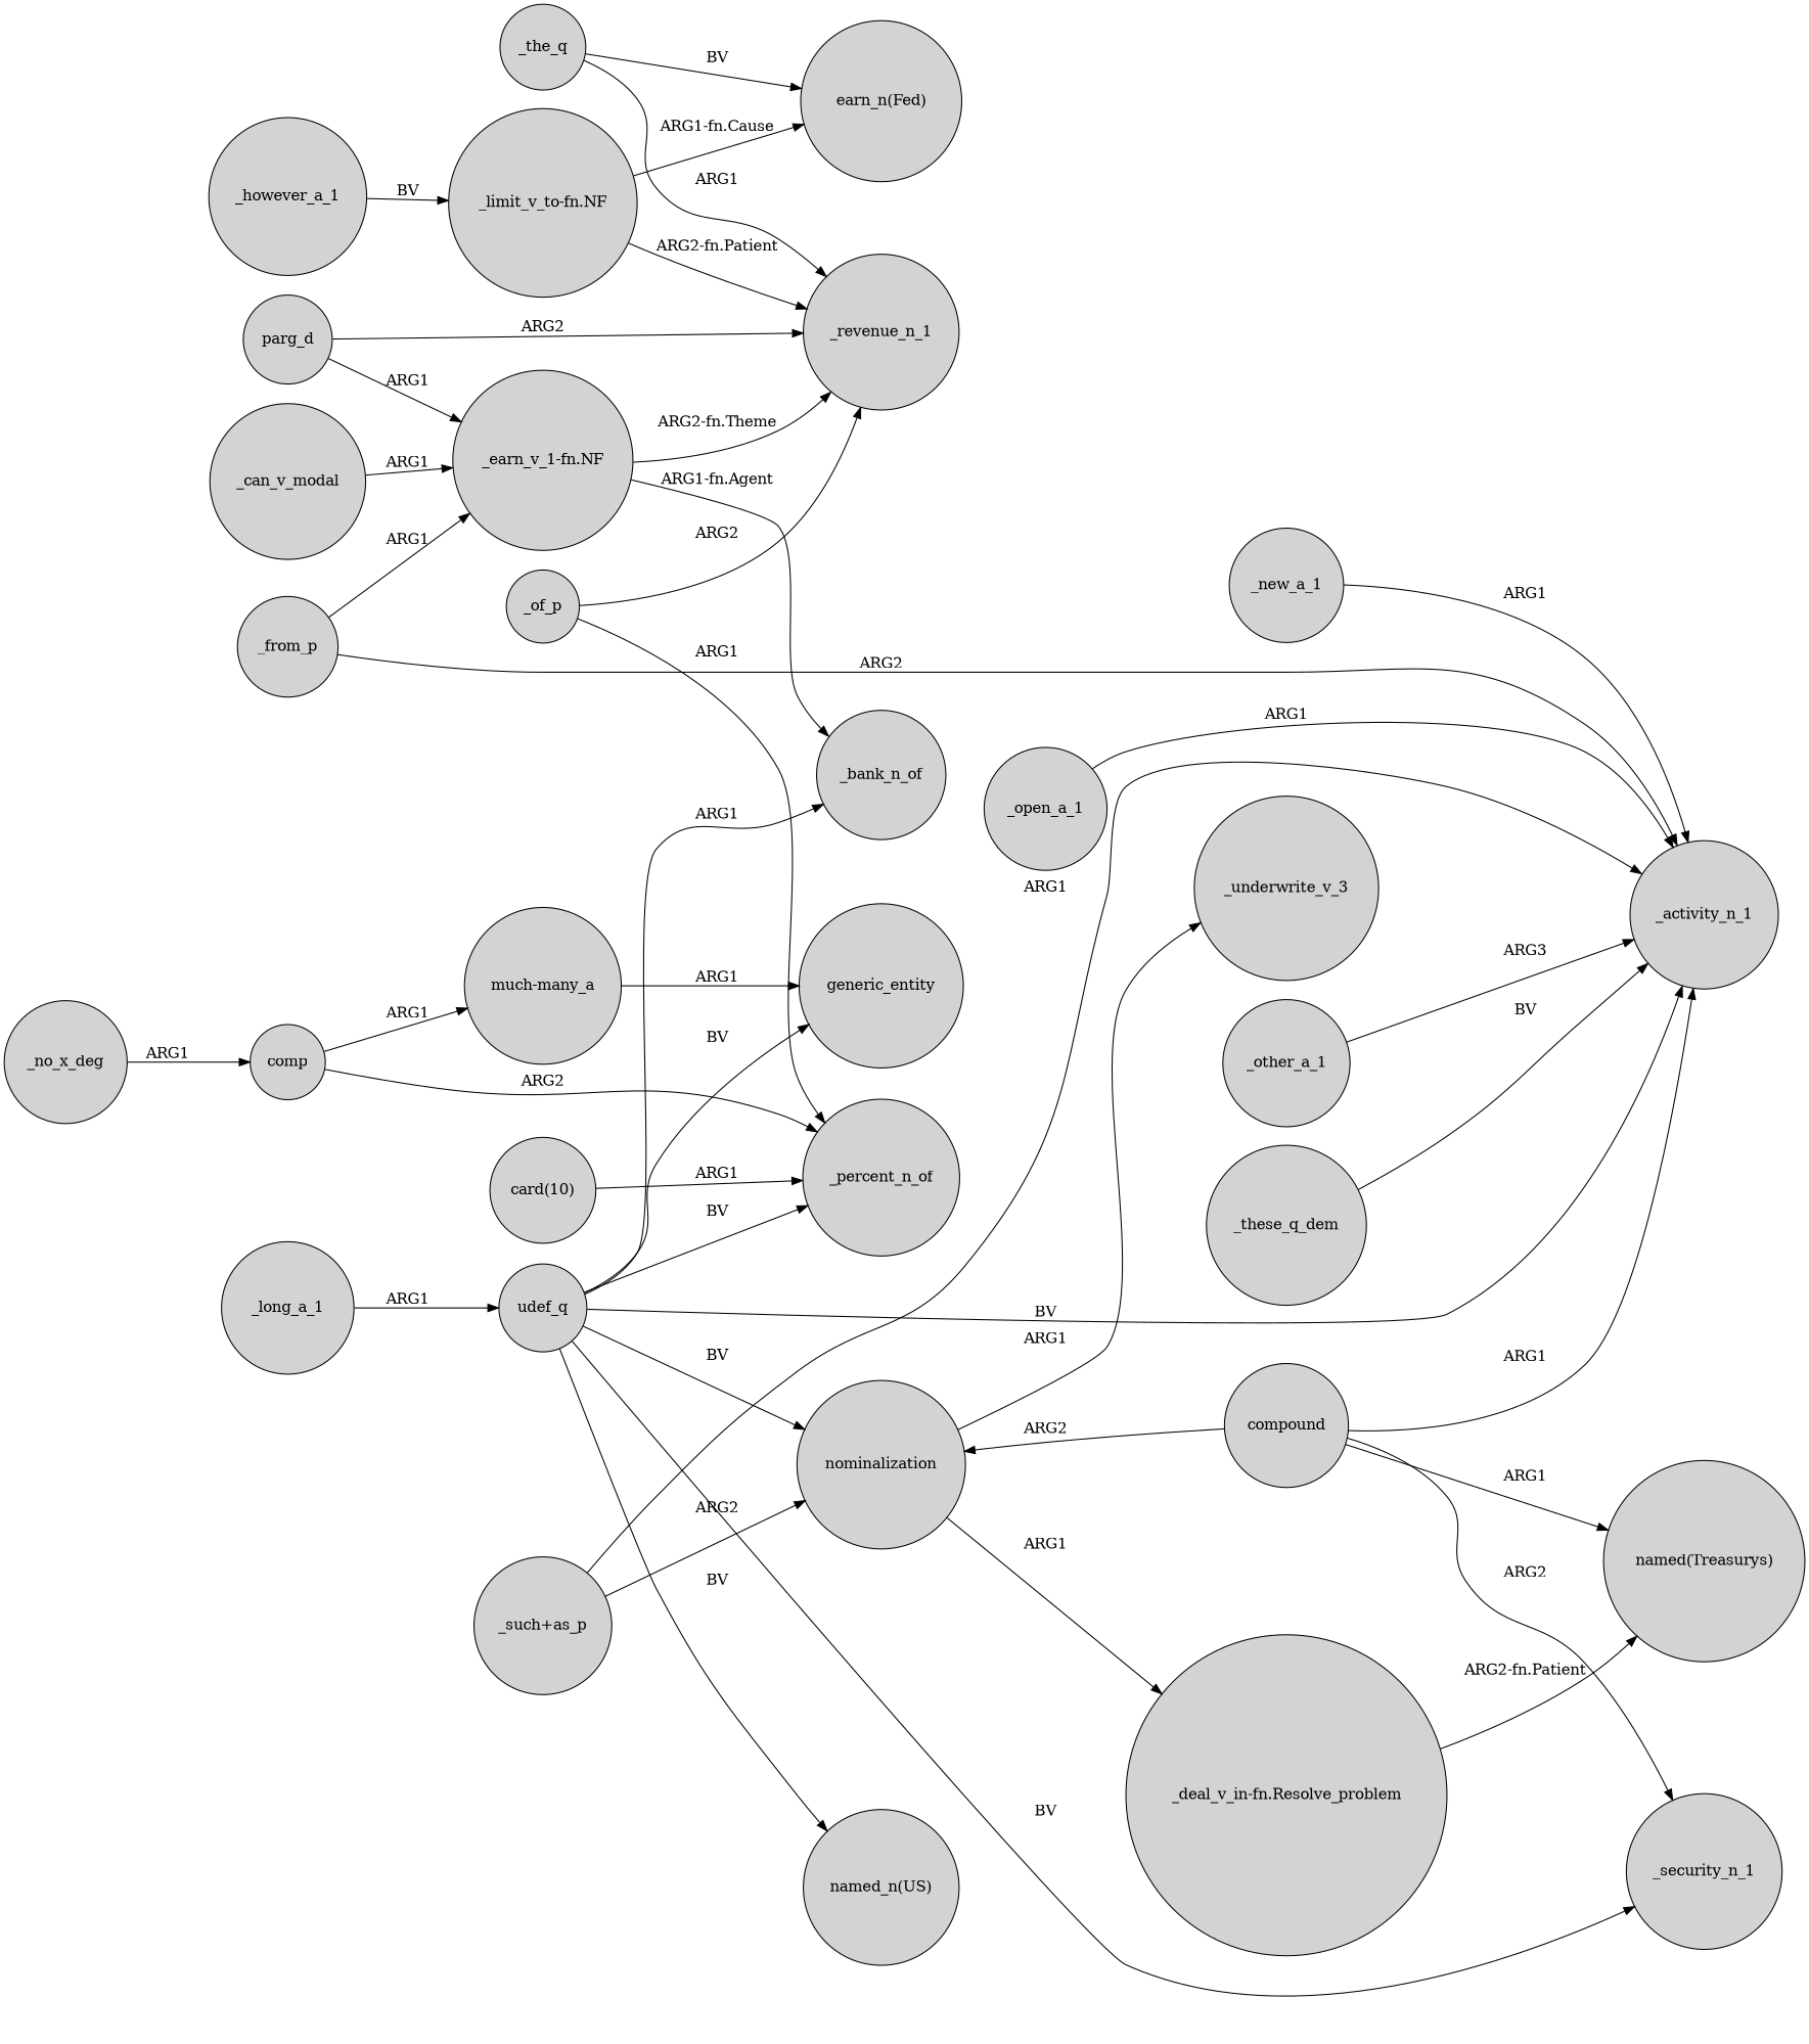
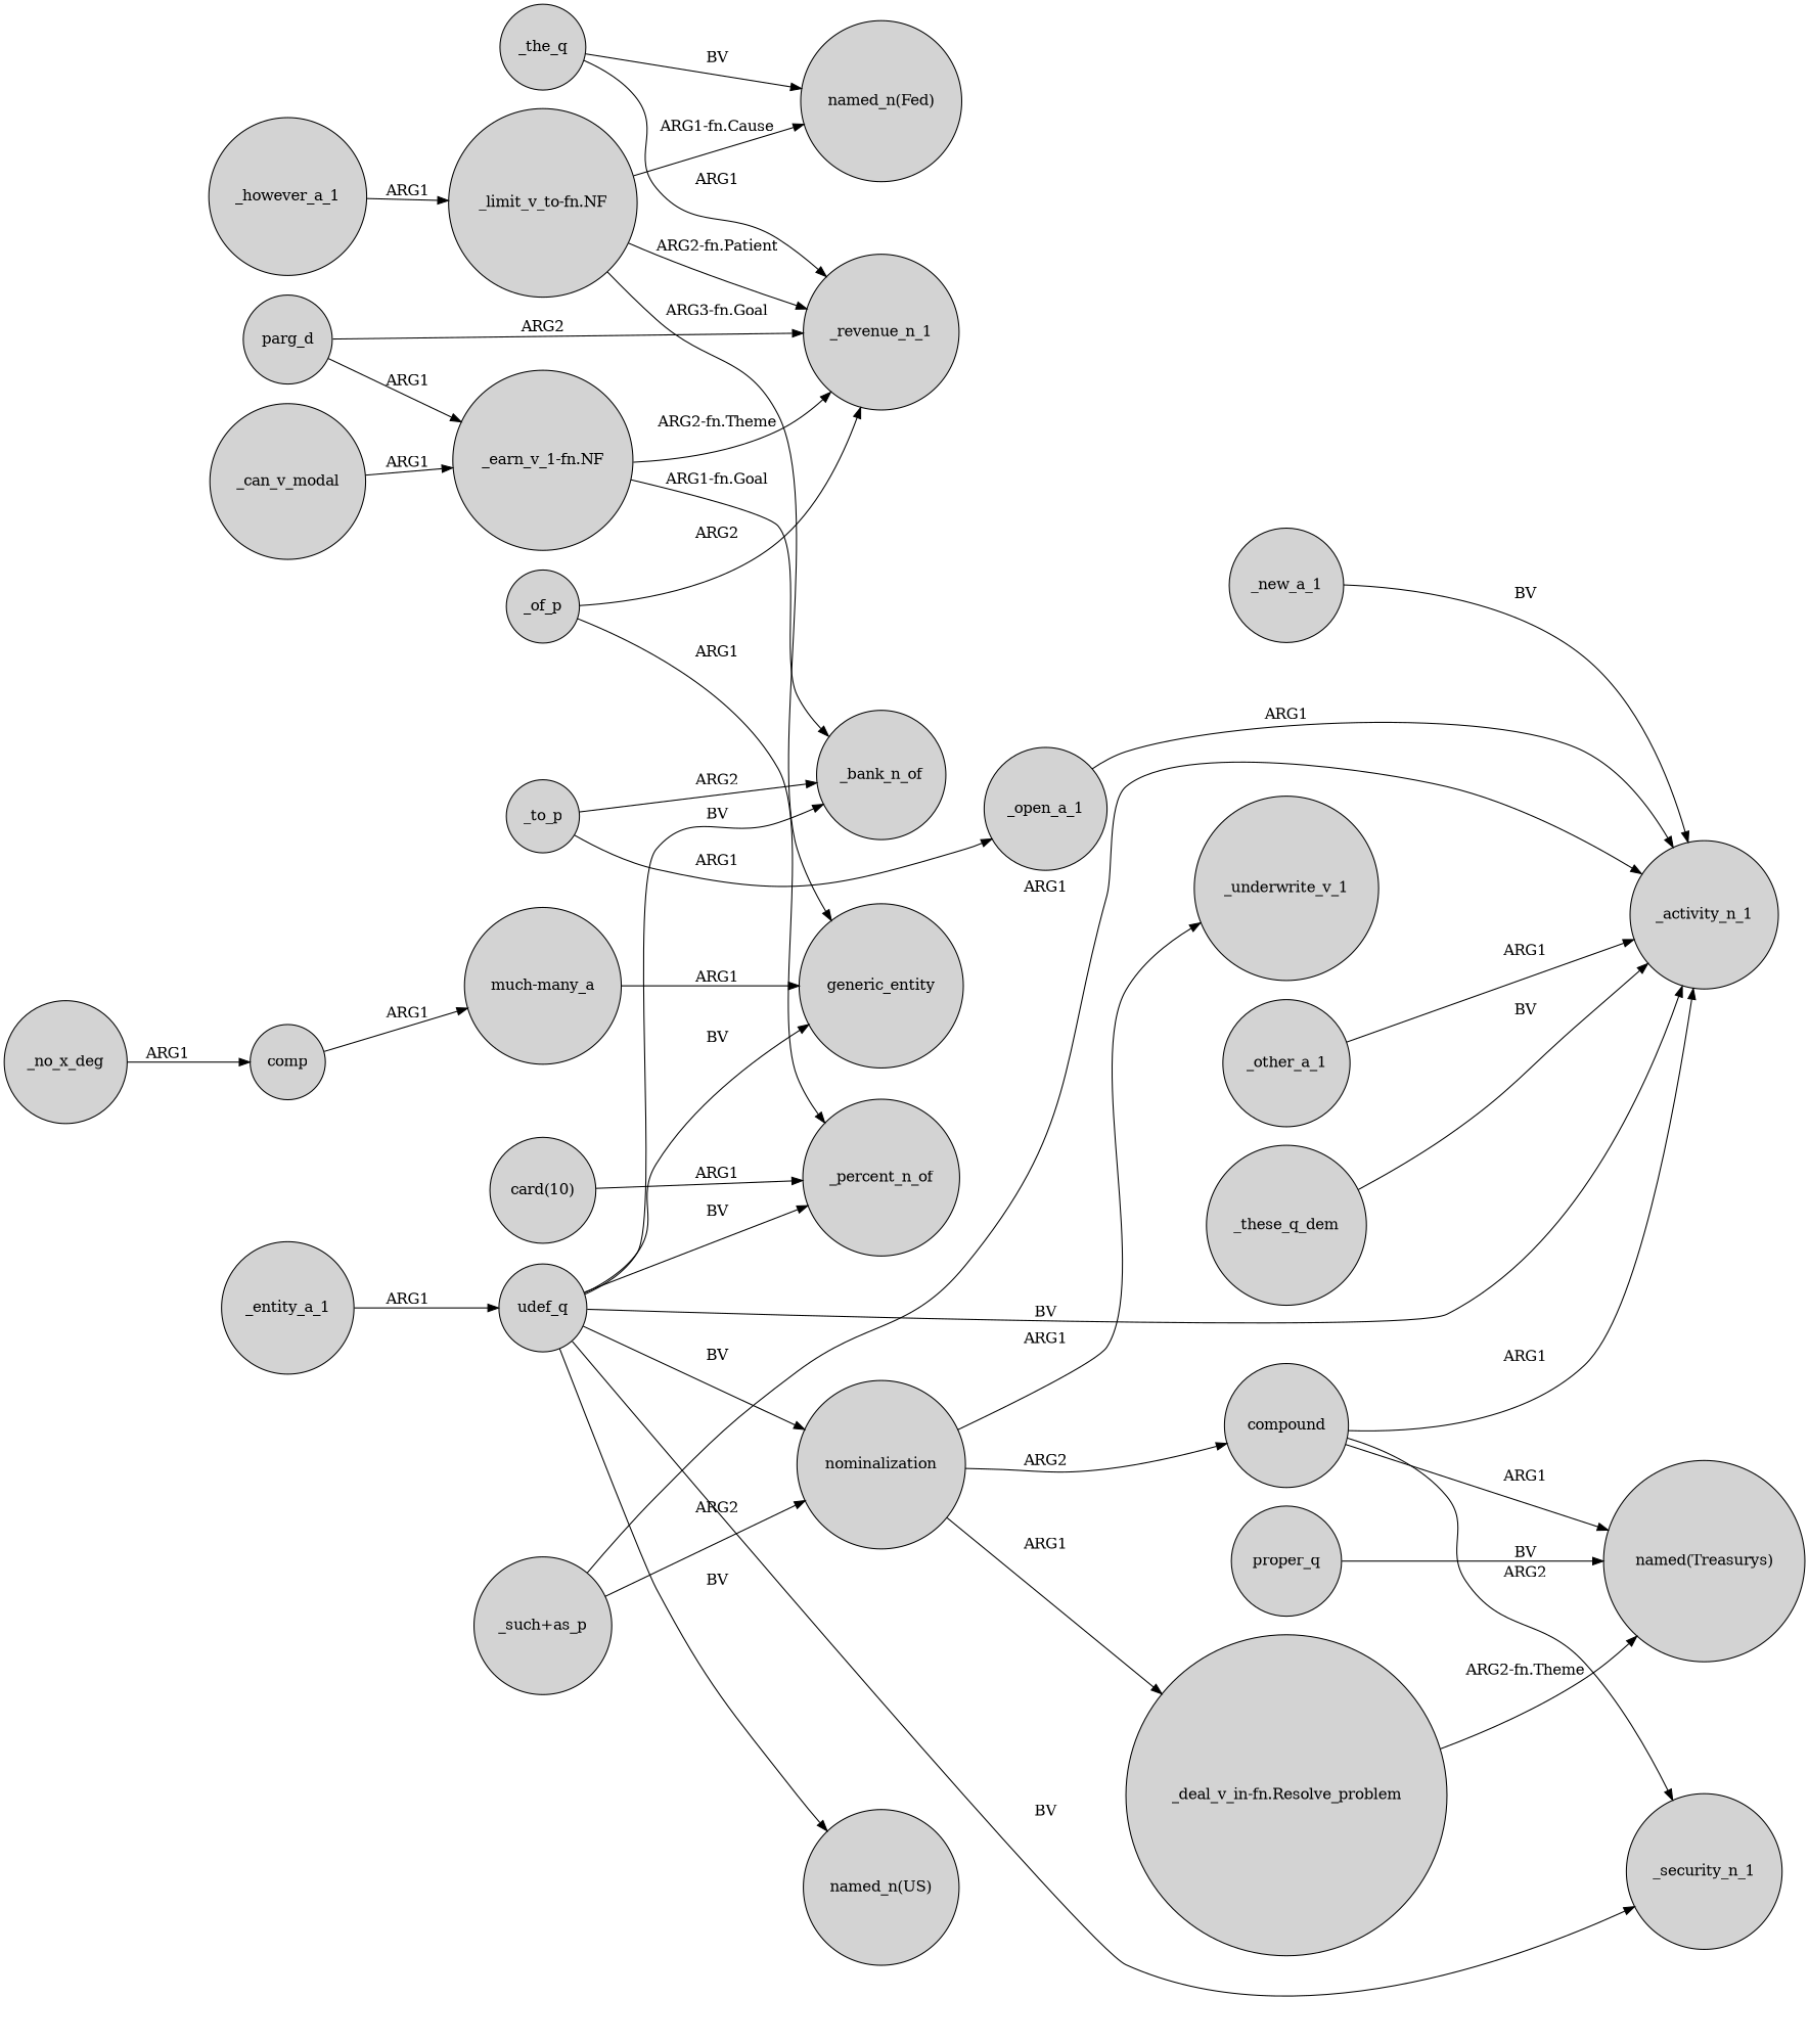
  digraph {
    rankdir=LR
    node [shape=circle style=filled]
    "_such+as_p"
    nominalization
    _activity_n_1
    "_deal_v_in-fn.Resolve_problem"
-   _underwrite_v_1 [label=_underwrite_v_3]
+   _underwrite_v_1
    "named(Treasurys)"
+   proper_q
    _open_a_1
    _the_q
-   "named_n(Fed)" [label="earn_n(Fed)"]
+   "named_n(Fed)"
    _revenue_n_1
    _however_a_1
    "_limit_v_to-fn.NF"
    generic_entity
    udef_q
    "named_n(US)"
    _percent_n_of
    _security_n_1
    _bank_n_of
    parg_d
    "_earn_v_1-fn.NF"
    "much-many_a"
    comp
    compound
    _no_x_deg
    _can_v_modal
    _of_p
-   _from_p
    "card(10)"
-   _long_a_1
+   _to_p
+   _long_a_1 [label=_entity_a_1]
    _other_a_1
    _these_q_dem
    _new_a_1
    "_such+as_p" -> nominalization [label=ARG2]
    "_such+as_p" -> _activity_n_1 [label=ARG1]
    nominalization -> "_deal_v_in-fn.Resolve_problem" [label=ARG1]
    nominalization -> _underwrite_v_1 [label=ARG1]
-   "_deal_v_in-fn.Resolve_problem" -> "named(Treasurys)" [label="ARG2-fn.Patient"]
+   "_deal_v_in-fn.Resolve_problem" -> "named(Treasurys)" [label="ARG2-fn.Theme"]
+   proper_q -> "named(Treasurys)" [label=BV]
    _open_a_1 -> _activity_n_1 [label=ARG1]
    _the_q -> "named_n(Fed)" [label=BV]
    _the_q -> _revenue_n_1 [label=ARG1]
-   _however_a_1 -> "_limit_v_to-fn.NF" [label=BV]
+   _however_a_1 -> "_limit_v_to-fn.NF" [label=ARG1]
    "_limit_v_to-fn.NF" -> "named_n(Fed)" [label="ARG1-fn.Cause"]
    "_limit_v_to-fn.NF" -> _revenue_n_1 [label="ARG2-fn.Patient"]
+   "_limit_v_to-fn.NF" -> generic_entity [label="ARG3-fn.Goal"]
    udef_q -> nominalization [label=BV]
    udef_q -> _activity_n_1 [label=BV]
    udef_q -> generic_entity [label=BV]
    udef_q -> "named_n(US)" [label=BV]
    udef_q -> _percent_n_of [label=BV]
    udef_q -> _security_n_1 [label=BV]
-   udef_q -> _bank_n_of [label=ARG1]
+   udef_q -> _bank_n_of [label=BV]
    parg_d -> _revenue_n_1 [label=ARG2]
    parg_d -> "_earn_v_1-fn.NF" [label=ARG1]
    "_earn_v_1-fn.NF" -> _revenue_n_1 [label="ARG2-fn.Theme"]
-   "_earn_v_1-fn.NF" -> _bank_n_of [label="ARG1-fn.Agent"]
+   "_earn_v_1-fn.NF" -> _bank_n_of [label="ARG1-fn.Goal"]
    "much-many_a" -> generic_entity [label=ARG1]
-   comp -> _percent_n_of [label=ARG2]
    comp -> "much-many_a" [label=ARG1]
-   compound -> nominalization [label=ARG2]
+   nominalization -> compound [label=ARG2]
    compound -> _activity_n_1 [label=ARG1]
    compound -> "named(Treasurys)" [label=ARG1]
    compound -> _security_n_1 [label=ARG2]
    _no_x_deg -> comp [label=ARG1]
    _can_v_modal -> "_earn_v_1-fn.NF" [label=ARG1]
    _of_p -> _revenue_n_1 [label=ARG2]
    _of_p -> _percent_n_of [label=ARG1]
-   _from_p -> _activity_n_1 [label=ARG2]
-   _from_p -> "_earn_v_1-fn.NF" [label=ARG1]
    "card(10)" -> _percent_n_of [label=ARG1]
+   _to_p -> _open_a_1 [label=ARG1]
+   _to_p -> _bank_n_of [label=ARG2]
    _long_a_1 -> udef_q [label=ARG1]
-   _other_a_1 -> _activity_n_1 [label=ARG3]
+   _other_a_1 -> _activity_n_1 [label=ARG1]
    _these_q_dem -> _activity_n_1 [label=BV]
-   _new_a_1 -> _activity_n_1 [label=ARG1]
+   _new_a_1 -> _activity_n_1 [label=BV]
  }
